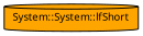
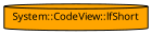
  digraph {
    rankdir=LR
    fontname="Noto Sans"
-   n1 [color=black fillcolor=orange fontname="Noto Sans" fontsize=10 height=0.2 label="System::System::lfShort" shape=cylinder style=filled width=0.4]
+   n1 [color=black fillcolor=orange fontname="Noto Sans" fontsize=10 height=0.2 label="System::CodeView::lfShort" shape=cylinder style=filled width=0.4]
  }
